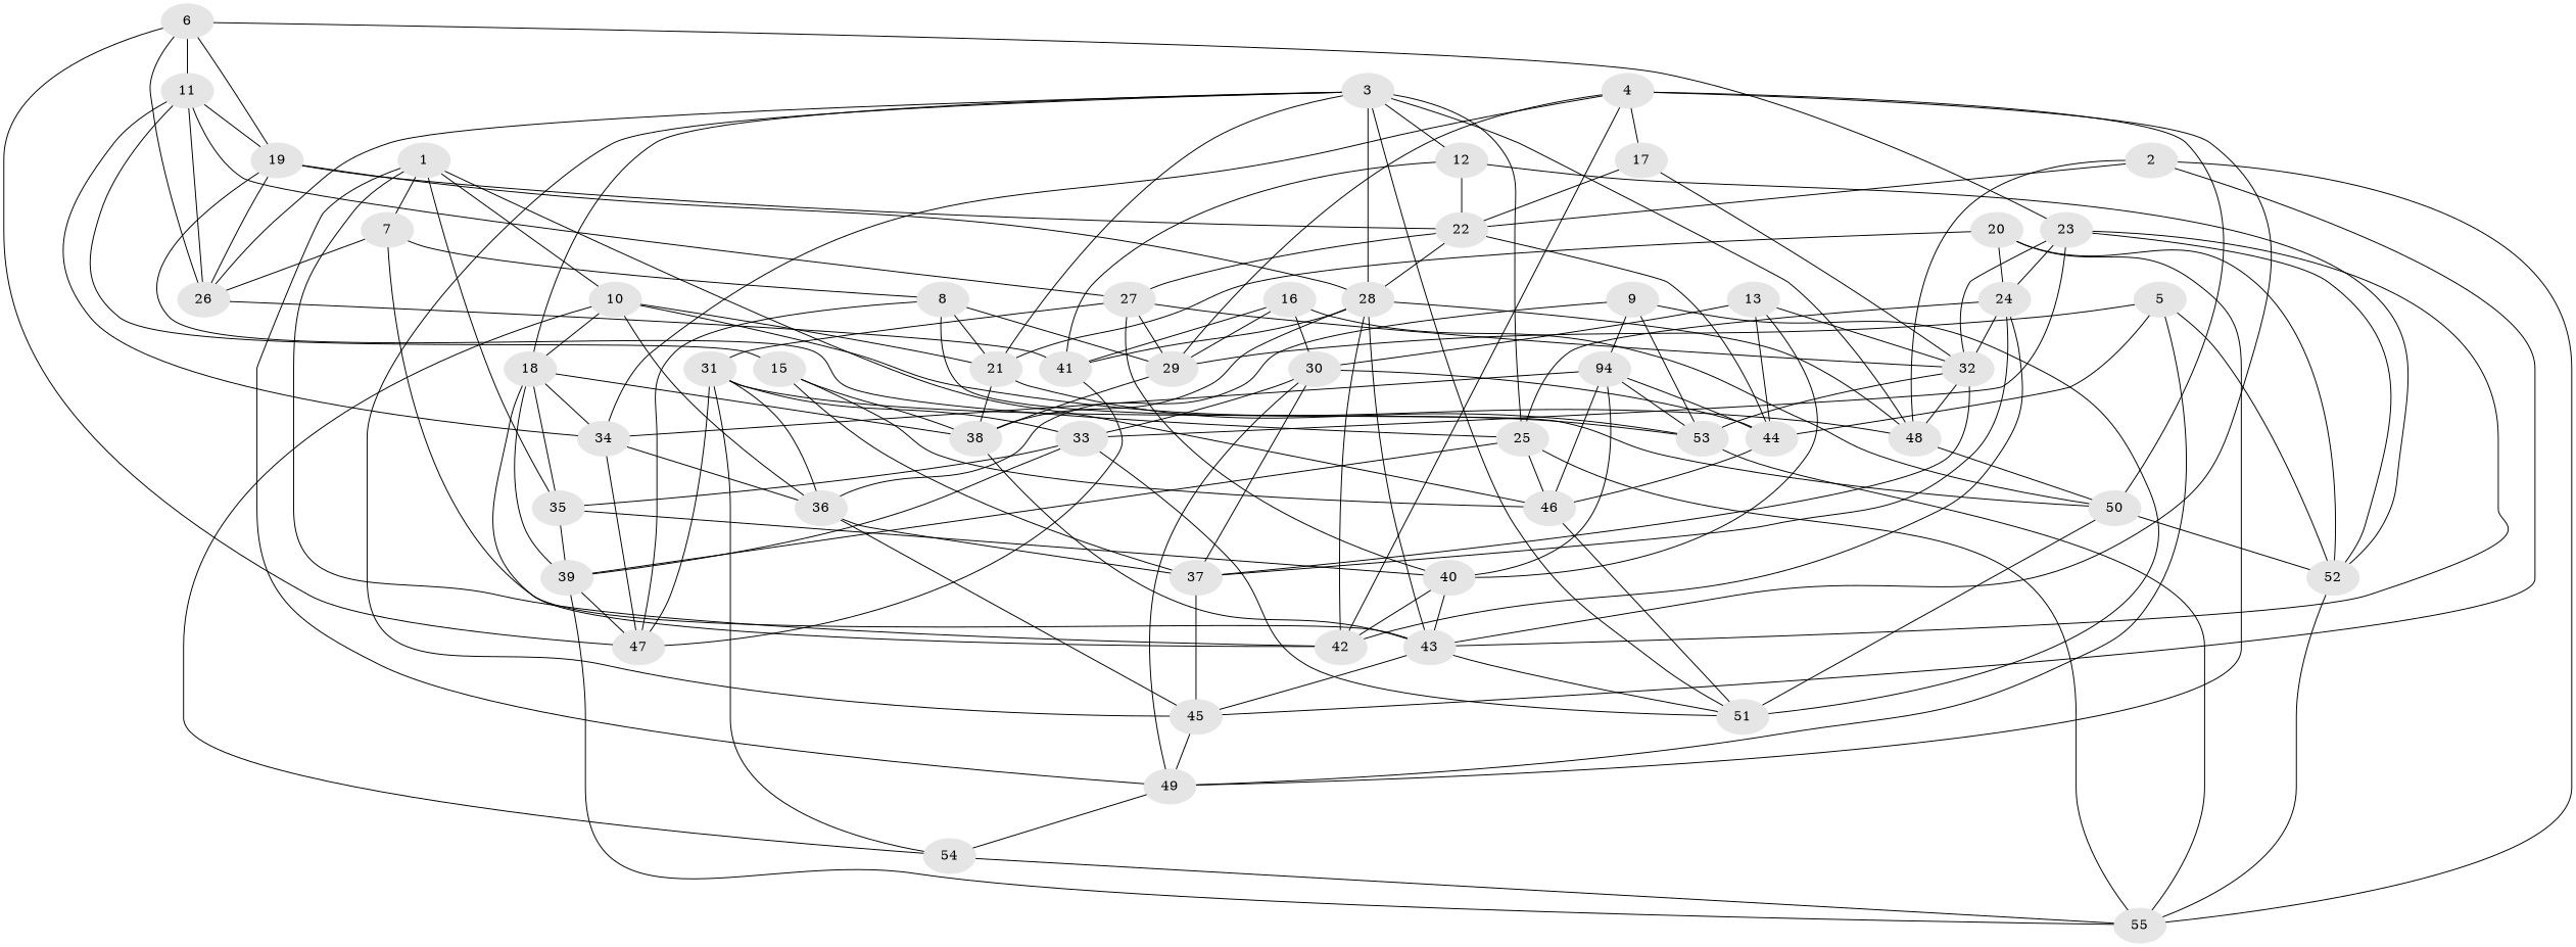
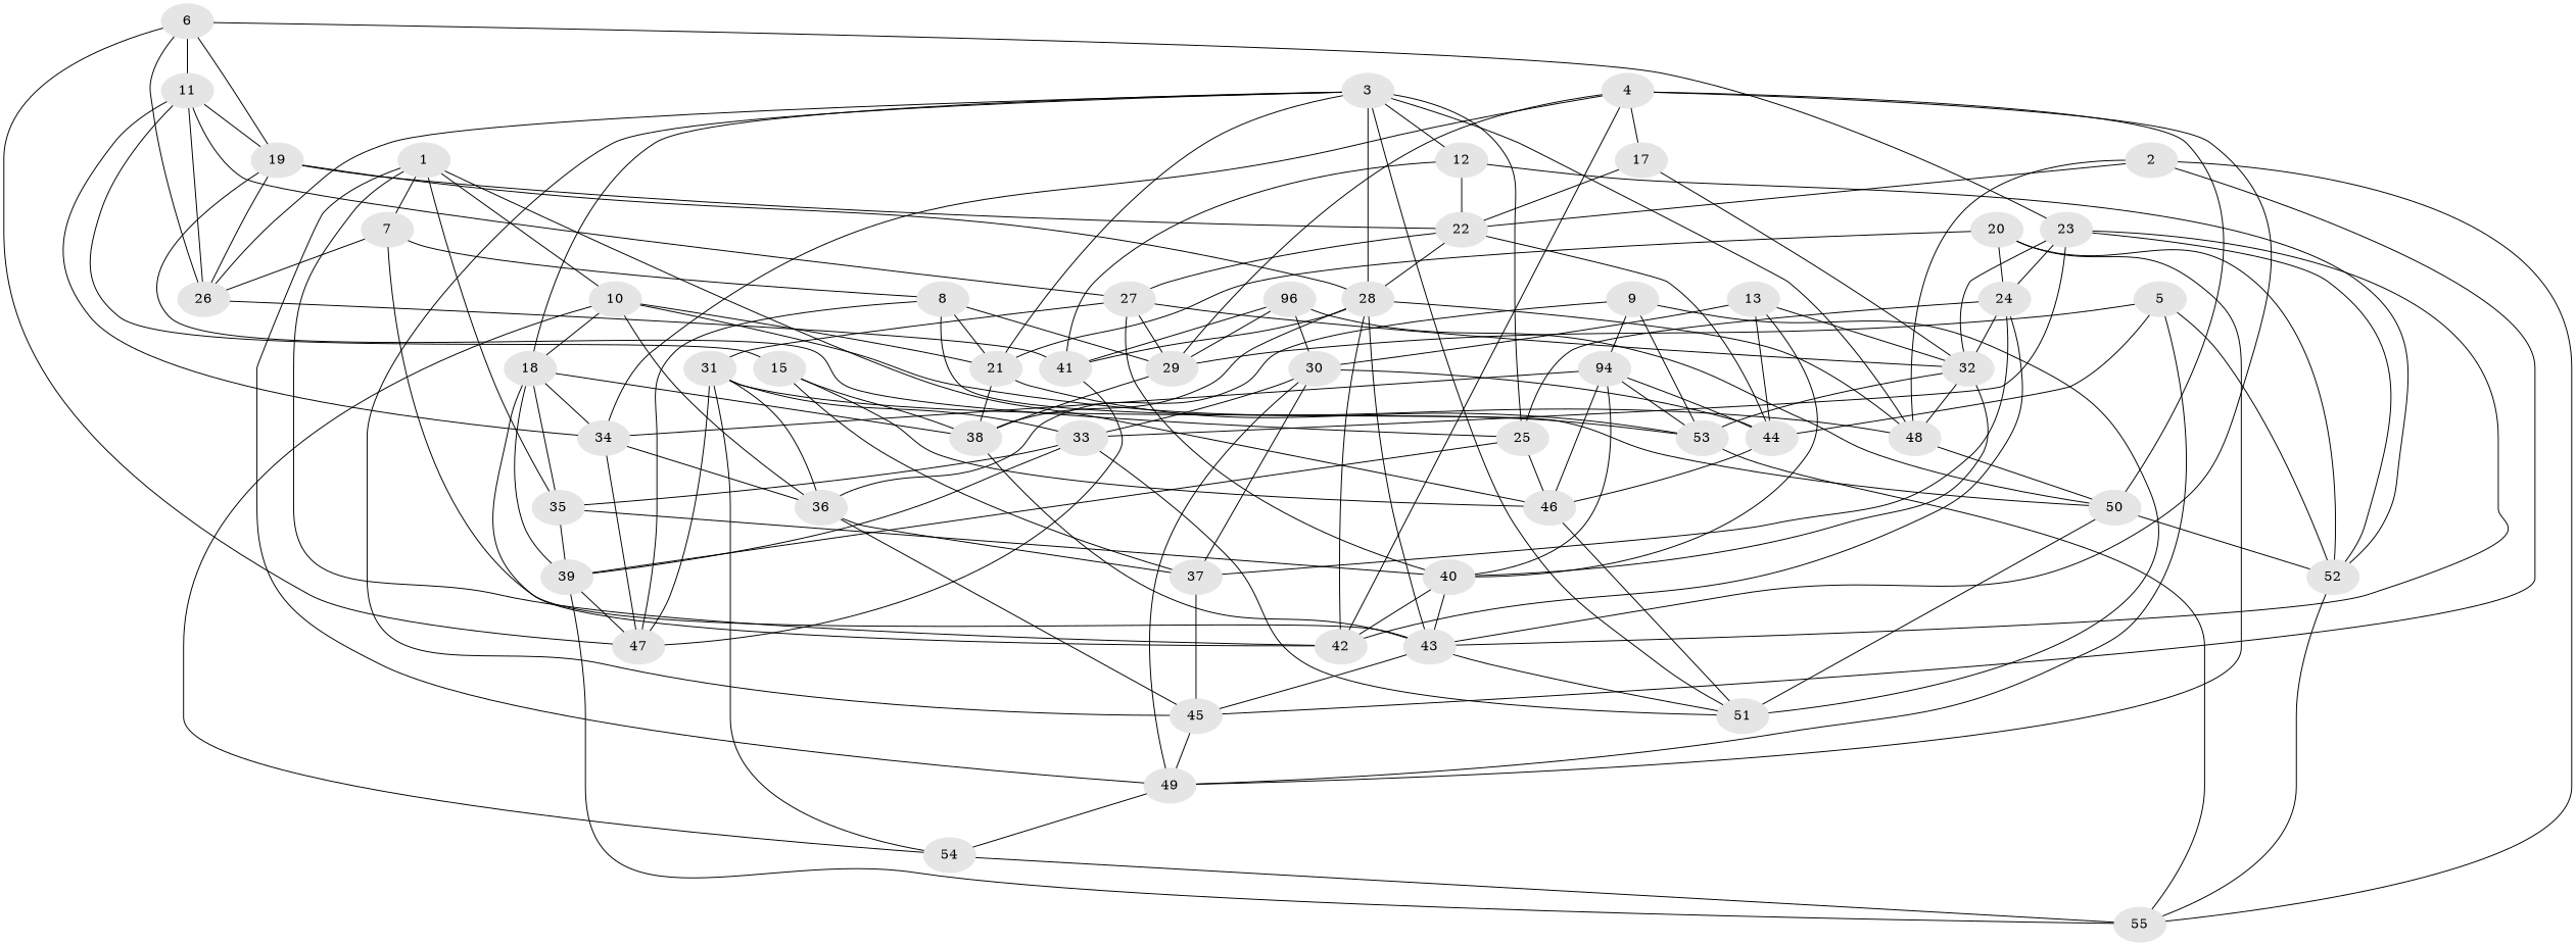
  graph {
    node [color=gray90 style=filled]
    edge [weight=1.0]
    1
    7
    10
    35
    42
    46
    49
    26
    43
    8
    48
    18
    21
    36
    54
    40
    39
    51
    2
    22
    45
    55
    28
    44
    27
    50
    3
    12
    25
    52
    41
    34
    38
    4
    17
    29
    32
    47
    5
    6
    11
    19
    23
    15
    53
    24
    33
    9
    n49 [label=94]
    37
    31
    13
    30
-   16
+   16 [label=96]
    20
    1 -- 7
    1 -- 10
    1 -- 35
    1 -- 42
    1 -- 46
    1 -- 49
    7 -- 26
    7 -- 43
    7 -- 8
    10 -- 48
    10 -- 18
    10 -- 21
    10 -- 36
    10 -- 54
    35 -- 40
    35 -- 39
    46 -- 51
    49 -- 54
    26 -- 41
    43 -- 51
    43 -- 45
    8 -- 21
    8 -- 50
    8 -- 29
    8 -- 47
    48 -- 50
    18 -- 35 [weight=2.0]
    18 -- 42
    18 -- 39
    18 -- 34
    18 -- 38
    21 -- 38
    21 -- 53
    36 -- 45
    36 -- 37
    54 -- 55
    40 -- 42
    40 -- 43
    39 -- 55
    39 -- 47
    2 -- 48
    2 -- 22
    2 -- 45
    2 -- 55
    22 -- 28
    22 -- 44
    22 -- 27
    45 -- 49
    28 -- 42
    28 -- 43
    28 -- 48
    28 -- 41
    28 -- 38
    44 -- 46
    27 -- 40
    27 -- 29
    27 -- 32
    27 -- 31
    50 -- 51
    50 -- 52
    3 -- 26
    3 -- 48
    3 -- 18
    3 -- 21
    3 -- 51
    3 -- 45
    3 -- 28
    3 -- 12
    3 -- 25
    12 -- 22
    12 -- 52
    12 -- 41
    25 -- 46
    25 -- 39
-   25 -- 55
    52 -- 55
    41 -- 47
    34 -- 36
    34 -- 47
    38 -- 43
    4 -- 42
    4 -- 43
    4 -- 50
    4 -- 34
    4 -- 17
    4 -- 29
    17 -- 22 [weight=2.0]
    17 -- 32
    29 -- 38
    32 -- 48
    32 -- 53
-   32 -- 37
+   32 -- 40
    5 -- 49
    5 -- 44
    5 -- 52
    5 -- 29
    6 -- 26
    6 -- 47
    6 -- 11
    6 -- 19
    6 -- 23
    11 -- 26
    11 -- 27
    11 -- 34
    11 -- 19
    11 -- 15
    19 -- 26
    19 -- 22
    19 -- 28
    19 -- 25
    23 -- 43
    23 -- 52
    23 -- 32
    23 -- 24
    23 -- 33
    15 -- 46
    15 -- 38
    15 -- 37
    53 -- 55
    24 -- 42
    24 -- 25
    24 -- 32
    24 -- 37
    33 -- 35
    33 -- 39
    33 -- 51
    9 -- 36
    9 -- 51
    9 -- 53
    9 -- n49
    n49 -- 46
    n49 -- 40
    n49 -- 44
    n49 -- 34
    n49 -- 53
    37 -- 45
    31 -- 36
    31 -- 54
    31 -- 47
    31 -- 53
    31 -- 33
    13 -- 40
    13 -- 44
    13 -- 32
    13 -- 30
    30 -- 49
    30 -- 44
    30 -- 33
    30 -- 37
    16 -- 50
    16 -- 41
    16 -- 29
    16 -- 30
    20 -- 49
    20 -- 21
    20 -- 52
    20 -- 24
  }
